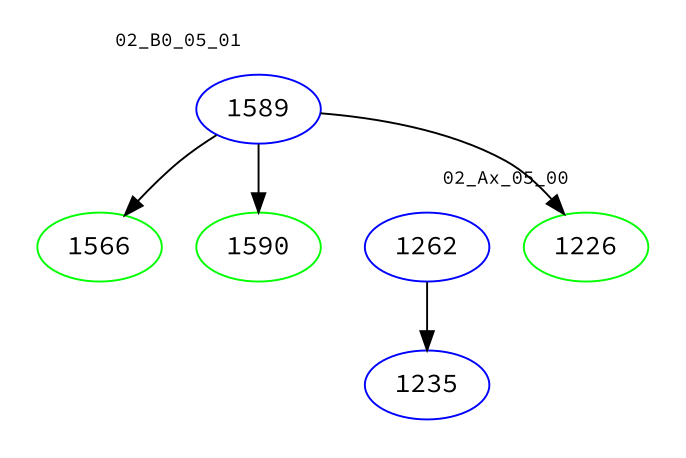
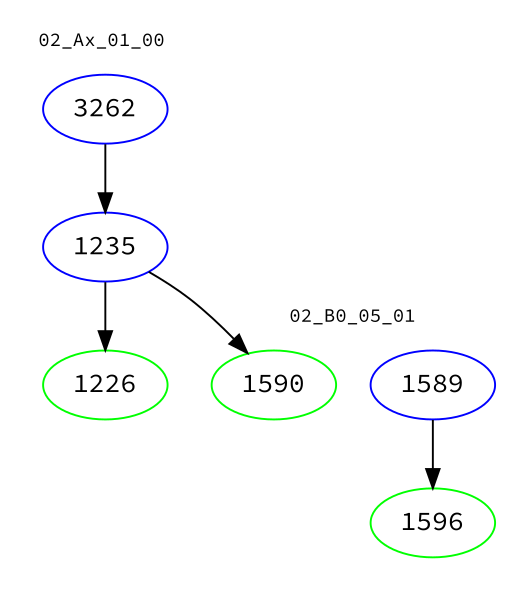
  digraph {
    fontname="Source Code Pro"
    node [color=blue fontname="Source Code Pro"]
    edge [color=black fontname="Source Code Pro"]
    n1 [label=1235]
    n2 [color=green label=1226]
-   n3 [label=1262]
+   n3 [label=3262]
    n4 [label=1589]
-   n5 [color=green label=1566]
+   n5 [color=green label=1596]
    n6 [color=green label=1590]
    subgraph cluster_1 {
      color=white
      fontsize=10
-     label="02_Ax_05_00"
+     label="02_Ax_01_00"
      n1
      n2
      n3
    }
    subgraph cluster_2 {
      color=white
      fontsize=10
      label="02_B0_05_01"
      n4
      n5
      n6
    }
-   n4 -> n2
+   n1 -> n2
    n3 -> n1
    n4 -> n5
-   n4 -> n6
+   n1 -> n6
  }
